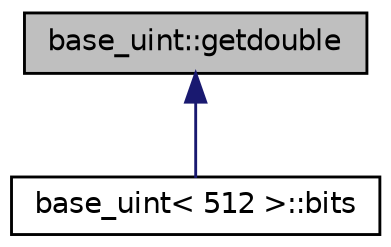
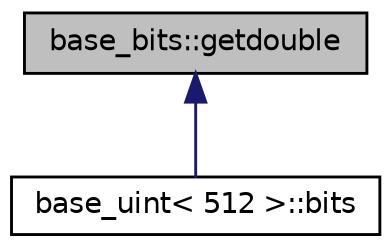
  digraph {
    rankdir=TB
    fontname="DejaVu Sans"
    node [color=black fontname="DejaVu Sans" fontsize=10 shape=record style=filled]
-   n1 [fillcolor=grey75 fontcolor=black height=0.2 label="base_uint::getdouble" width=0.4]
+   n1 [fillcolor=grey75 fontcolor=black height=0.2 label="base_bits::getdouble" width=0.4]
    n2 [fillcolor=white height=0.2 label="base_uint\< 512 \>::bits" width=0.4]
    n1 -> n2 [color=midnightblue dir=back fontname="DejaVu Sans" fontsize=10 labelfontname=Helvetica labelfontsize=10 style=solid]
  }
